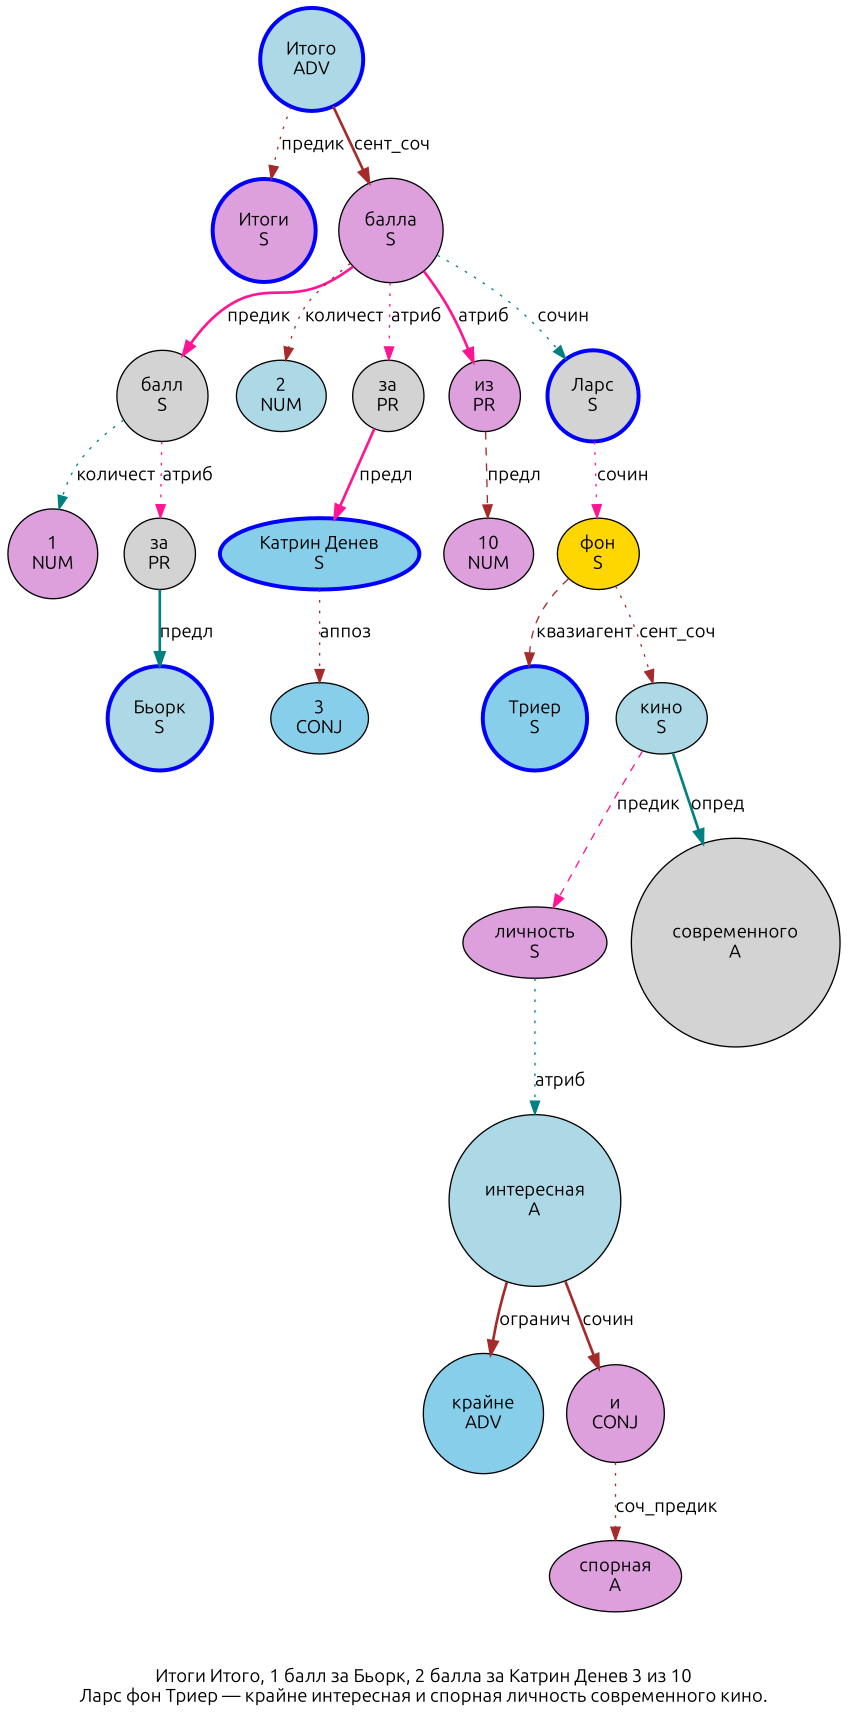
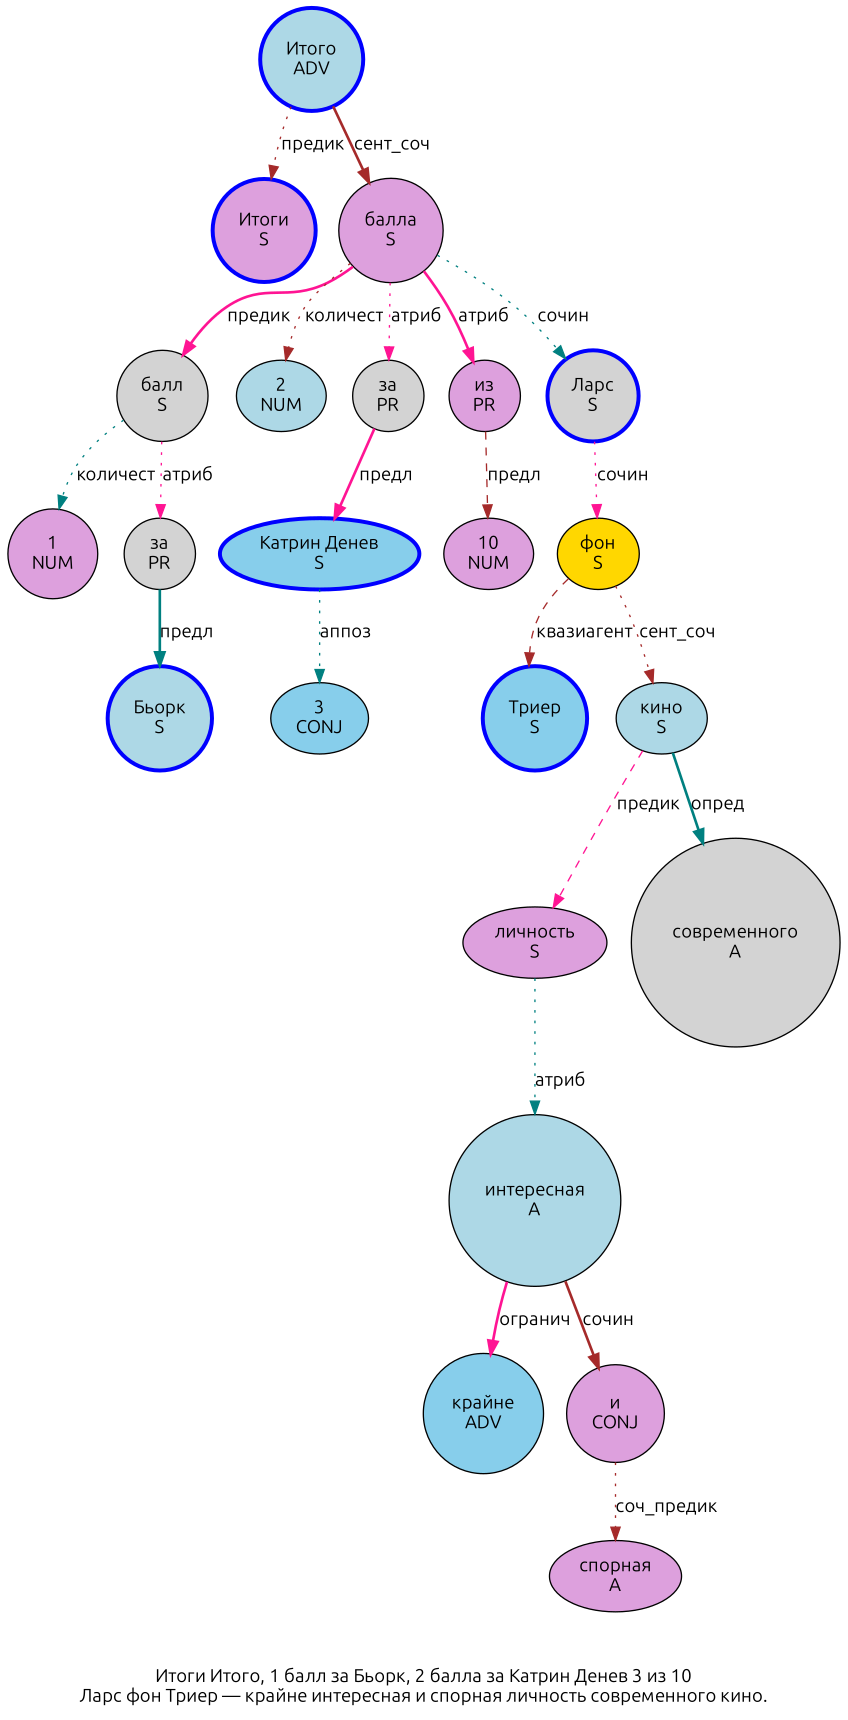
  digraph {
    fontname=Ubuntu
    label="Итоги Итого, 1 балл за Бьорк, 2 балла за Катрин Денев 3 из 10\nЛарс фон Триер — крайне интересная и спорная личность современного кино."
    node [fillcolor=plum fontname=Ubuntu penwidth=1 shape=circle style=filled]
    edge [color=brown fontname=Ubuntu style=dotted]
    n1 [color=blue label="Итоги\nS" penwidth=3]
    n2 [color=blue fillcolor=lightblue label="Итого\nADV" penwidth=3]
    n3 [label="балла\nS"]
    n4 [fillcolor=lightgrey label="балл\nS"]
    n5 [fillcolor=lightblue label="2\nNUM" shape=ellipse]
    n6 [fillcolor=lightgrey label="за\nPR"]
    n7 [label="из\nPR"]
    n8 [color=blue fillcolor=lightgrey label="Ларс\nS" penwidth=3]
    n9 [label="1\nNUM"]
    n10 [fillcolor=lightgrey label="за\nPR"]
    n11 [color=blue fillcolor=lightblue label="Бьорк\nS" penwidth=3]
    n12 [color=blue fillcolor=skyblue label="Катрин Денев\nS" penwidth=3 shape=ellipse]
    n13 [label="10\nNUM" shape=ellipse]
    n14 [fillcolor=gold label="фон\nS" shape=ellipse]
    n15 [fillcolor=skyblue label="3\nCONJ" shape=ellipse]
    n16 [color=blue fillcolor=skyblue label="Триер\nS" penwidth=3]
    n17 [fillcolor=lightblue label="кино\nS" shape=ellipse]
    n18 [label="личность\nS" shape=ellipse]
    n19 [fillcolor=lightgrey label="современного\nA"]
    n20 [fillcolor=skyblue label="крайне\nADV"]
    n21 [fillcolor=lightblue label="интересная\nA"]
    n22 [label="и\nCONJ"]
    n23 [label="спорная\nA" shape=ellipse]
    n2 -> n1 [label="предик"]
    n2 -> n3 [label="сент_соч" style=bold]
    n3 -> n4 [color=deeppink label="предик" style=bold]
    n3 -> n5 [label="количест"]
    n3 -> n6 [color=deeppink label="атриб"]
    n3 -> n7 [color=deeppink label="атриб" style=bold]
    n3 -> n8 [color=teal label="сочин"]
    n4 -> n9 [color=teal label="количест"]
    n4 -> n10 [color=deeppink label="атриб"]
    n6 -> n12 [color=deeppink label="предл" style=bold]
    n7 -> n13 [label="предл" style=dashed]
    n8 -> n14 [color=deeppink label="сочин"]
    n10 -> n11 [color=teal label="предл" style=bold]
-   n12 -> n15 [label="аппоз"]
+   n12 -> n15 [color=teal label="аппоз"]
    n14 -> n16 [label="квазиагент" style=dashed]
    n14 -> n17 [label="сент_соч"]
    n17 -> n18 [color=deeppink label="предик" style=dashed]
    n17 -> n19 [color=teal label="опред" style=bold]
    n18 -> n21 [color=teal label="атриб"]
-   n21 -> n20 [label="огранич" style=bold]
+   n21 -> n20 [color=deeppink label="огранич" style=bold]
    n21 -> n22 [label="сочин" style=bold]
    n22 -> n23 [label="соч_предик"]
  }
